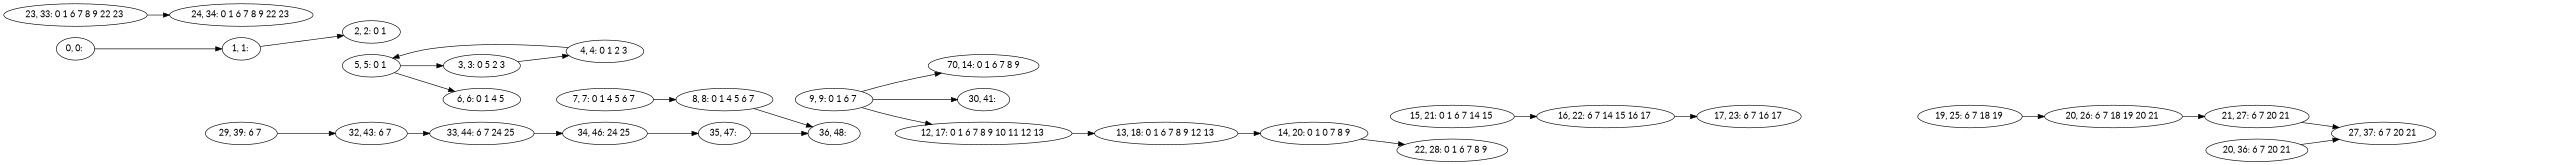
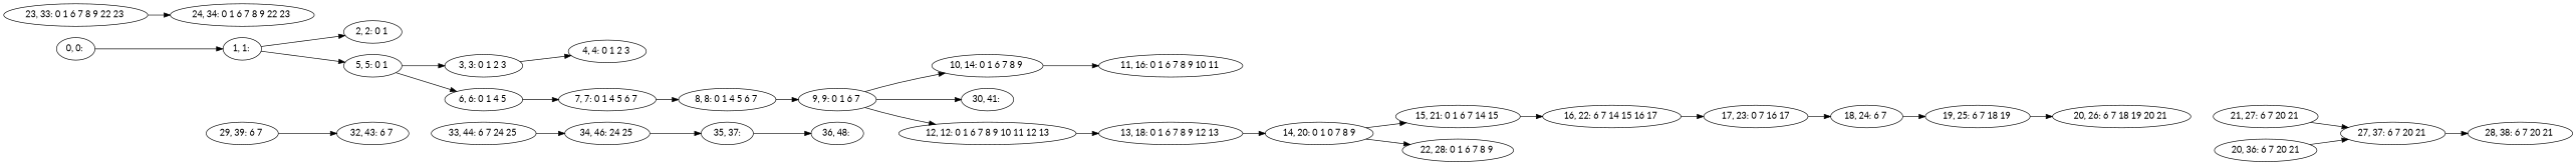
  digraph {
    fontname=Lato
    rankdir=LR
    node [fontname=Lato]
    edge [fontname=Lato]
    n1 [label="0, 0: "]
    n2 [label="1, 1: "]
    n3 [label="2, 2: 0 1 "]
-   n4 [label="3, 3: 0 5 2 3"]
+   n4 [label="3, 3: 0 1 2 3 "]
    n5 [label="4, 4: 0 1 2 3 "]
    n6 [label="5, 5: 0 1 "]
    n7 [label="6, 6: 0 1 4 5 "]
    n8 [label="7, 7: 0 1 4 5 6 7 "]
    n9 [label="8, 8: 0 1 4 5 6 7 "]
    n10 [label="9, 9: 0 1 6 7 "]
-   n11 [label="70, 14: 0 1 6 7 8 9"]
+   n11 [label="10, 14: 0 1 6 7 8 9 "]
    n12 [label="30, 41: "]
-   n13 [label="12, 17: 0 1 6 7 8 9 10 11 12 13 "]
+   n13 [label="12, 12: 0 1 6 7 8 9 10 11 12 13"]
+   n14 [label="11, 16: 0 1 6 7 8 9 10 11 "]
    n15 [label="13, 18: 0 1 6 7 8 9 12 13 "]
    n16 [label="14, 20: 0 1 0 7 8 9"]
    n17 [label="15, 21: 0 1 6 7 14 15 "]
    n18 [label="22, 28: 0 1 6 7 8 9 "]
    n19 [label="16, 22: 6 7 14 15 16 17 "]
-   n20 [label="17, 23: 6 7 16 17 "]
+   n20 [label="17, 23: 0 7 16 17"]
+   n21 [label="18, 24: 6 7 "]
    n22 [label="19, 25: 6 7 18 19 "]
    n23 [label="20, 26: 6 7 18 19 20 21 "]
    n24 [label="21, 27: 6 7 20 21 "]
    n25 [label="27, 37: 6 7 20 21 "]
+   n26 [label="28, 38: 6 7 20 21 "]
    n27 [label="23, 33: 0 1 6 7 8 9 22 23 "]
    n28 [label="24, 34: 0 1 6 7 8 9 22 23 "]
    n29 [label="20, 36: 6 7 20 21"]
    n30 [label="29, 39: 6 7 "]
    n31 [label="32, 43: 6 7 "]
    n32 [label="33, 44: 6 7 24 25 "]
-   n33 [label="35, 47: "]
+   n33 [label="35, 37:"]
    n34 [label="36, 48: "]
    n35 [label="34, 46: 24 25 "]
    n1 -> n2
    n2 -> n3
    n4 -> n5
-   n5 -> n6
+   n2 -> n6
    n6 -> n4
    n6 -> n7
+   n7 -> n8
    n8 -> n9
-   n9 -> n34
+   n9 -> n10
    n10 -> n11
    n10 -> n12
    n10 -> n13
+   n11 -> n14
    n13 -> n15
    n15 -> n16
+   n16 -> n17
    n16 -> n18
    n17 -> n19
    n19 -> n20
+   n20 -> n21
+   n21 -> n22
    n22 -> n23
-   n23 -> n24
    n24 -> n25
+   n25 -> n26
    n27 -> n28
    n29 -> n25
    n30 -> n31
-   n31 -> n32
    n32 -> n35
    n33 -> n34
    n35 -> n33
  }
